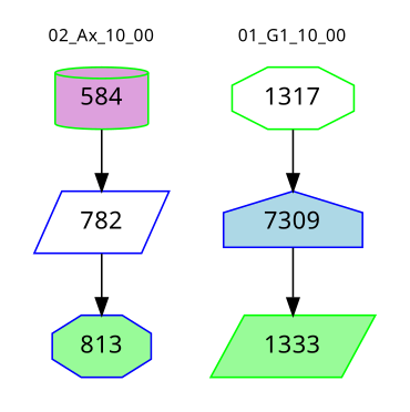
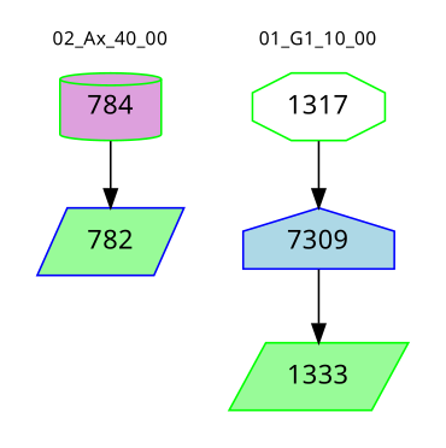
  digraph {
    fontname="Noto Sans"
    node [color=green fillcolor=white fontname="Noto Sans" shape=parallelogram style=filled]
    edge [color=black fontname="Noto Sans"]
-   n1 [fillcolor=plum label=584 shape=cylinder]
-   n2 [color=blue label=782]
-   n3 [color=blue fillcolor=palegreen label=813 shape=octagon]
+   n1 [fillcolor=plum label=784 shape=cylinder]
+   n2 [color=blue fillcolor=palegreen label=782]
    n4 [label=1317 shape=octagon]
    n5 [color=blue fillcolor=lightblue label=7309 shape=house]
    n6 [fillcolor=palegreen label=1333]
    subgraph cluster_1 {
      color=white
      fontsize=10
-     label="02_Ax_10_00"
+     label="02_Ax_40_00"
      n1
      n2
-     n3
    }
    subgraph cluster_2 {
      color=white
      fontsize=10
      label="01_G1_10_00"
      n4
      n5
      n6
    }
    n1 -> n2
-   n2 -> n3
    n4 -> n5
    n5 -> n6
  }
